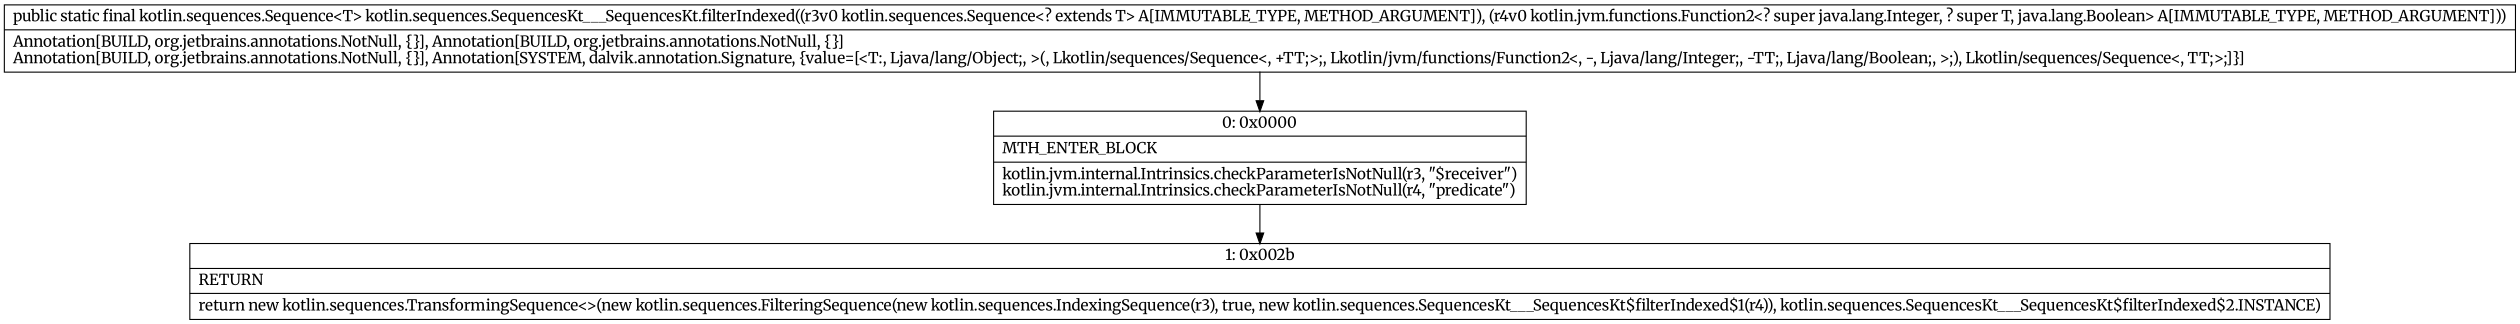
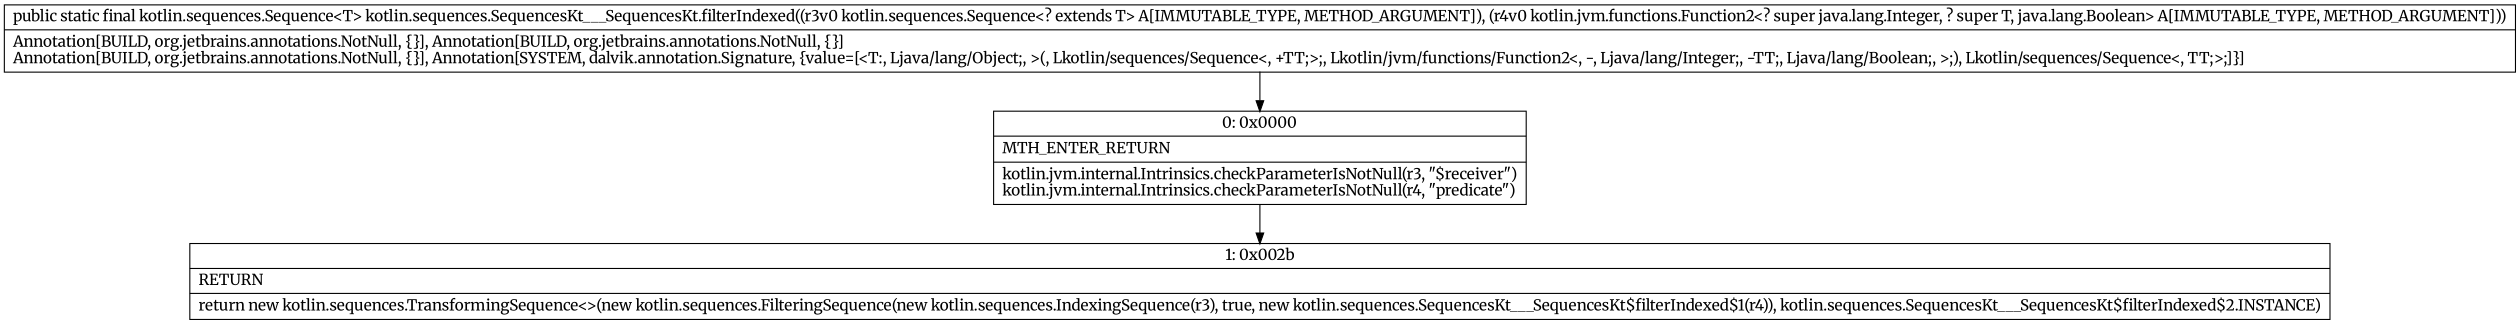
  digraph {
    fontname=Merriweather
    node [shape=record fontname=Merriweather]
    edge [fontname=Merriweather]
-   n1 [label="{0\:\ 0x0000|MTH_ENTER_BLOCK\l|kotlin.jvm.internal.Intrinsics.checkParameterIsNotNull(r3, \"$receiver\")\lkotlin.jvm.internal.Intrinsics.checkParameterIsNotNull(r4, \"predicate\")\l}"]
+   n1 [label="{0\:\ 0x0000|MTH_ENTER_RETURN\l|kotlin.jvm.internal.Intrinsics.checkParameterIsNotNull(r3, \"$receiver\")\lkotlin.jvm.internal.Intrinsics.checkParameterIsNotNull(r4, \"predicate\")\l}"]
    n2 [label="{1\:\ 0x002b|RETURN\l|return new kotlin.sequences.TransformingSequence\<\>(new kotlin.sequences.FilteringSequence(new kotlin.sequences.IndexingSequence(r3), true, new kotlin.sequences.SequencesKt___SequencesKt$filterIndexed$1(r4)), kotlin.sequences.SequencesKt___SequencesKt$filterIndexed$2.INSTANCE)\l}"]
    n3 [label="{public static final kotlin.sequences.Sequence\<T\> kotlin.sequences.SequencesKt___SequencesKt.filterIndexed((r3v0 kotlin.sequences.Sequence\<? extends T\> A[IMMUTABLE_TYPE, METHOD_ARGUMENT]), (r4v0 kotlin.jvm.functions.Function2\<? super java.lang.Integer, ? super T, java.lang.Boolean\> A[IMMUTABLE_TYPE, METHOD_ARGUMENT]))  | Annotation[BUILD, org.jetbrains.annotations.NotNull, \{\}], Annotation[BUILD, org.jetbrains.annotations.NotNull, \{\}]\lAnnotation[BUILD, org.jetbrains.annotations.NotNull, \{\}], Annotation[SYSTEM, dalvik.annotation.Signature, \{value=[\<T:, Ljava\/lang\/Object;, \>(, Lkotlin\/sequences\/Sequence\<, +TT;\>;, Lkotlin\/jvm\/functions\/Function2\<, \-, Ljava\/lang\/Integer;, \-TT;, Ljava\/lang\/Boolean;, \>;), Lkotlin\/sequences\/Sequence\<, TT;\>;]\}]\l}"]
    n1 -> n2
    n3 -> n1
  }
